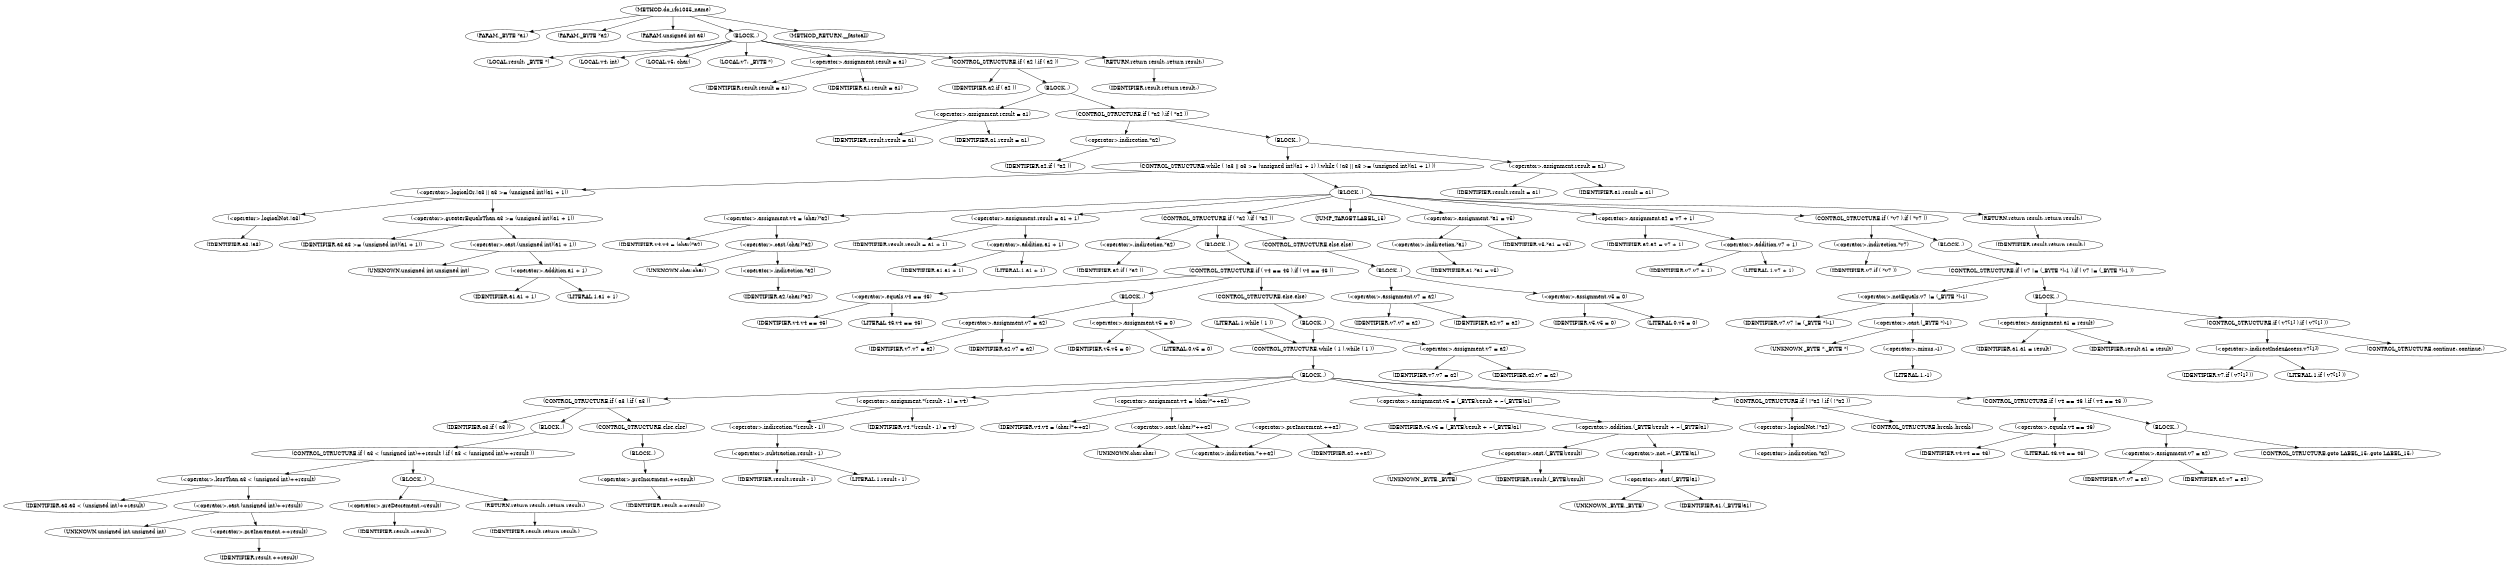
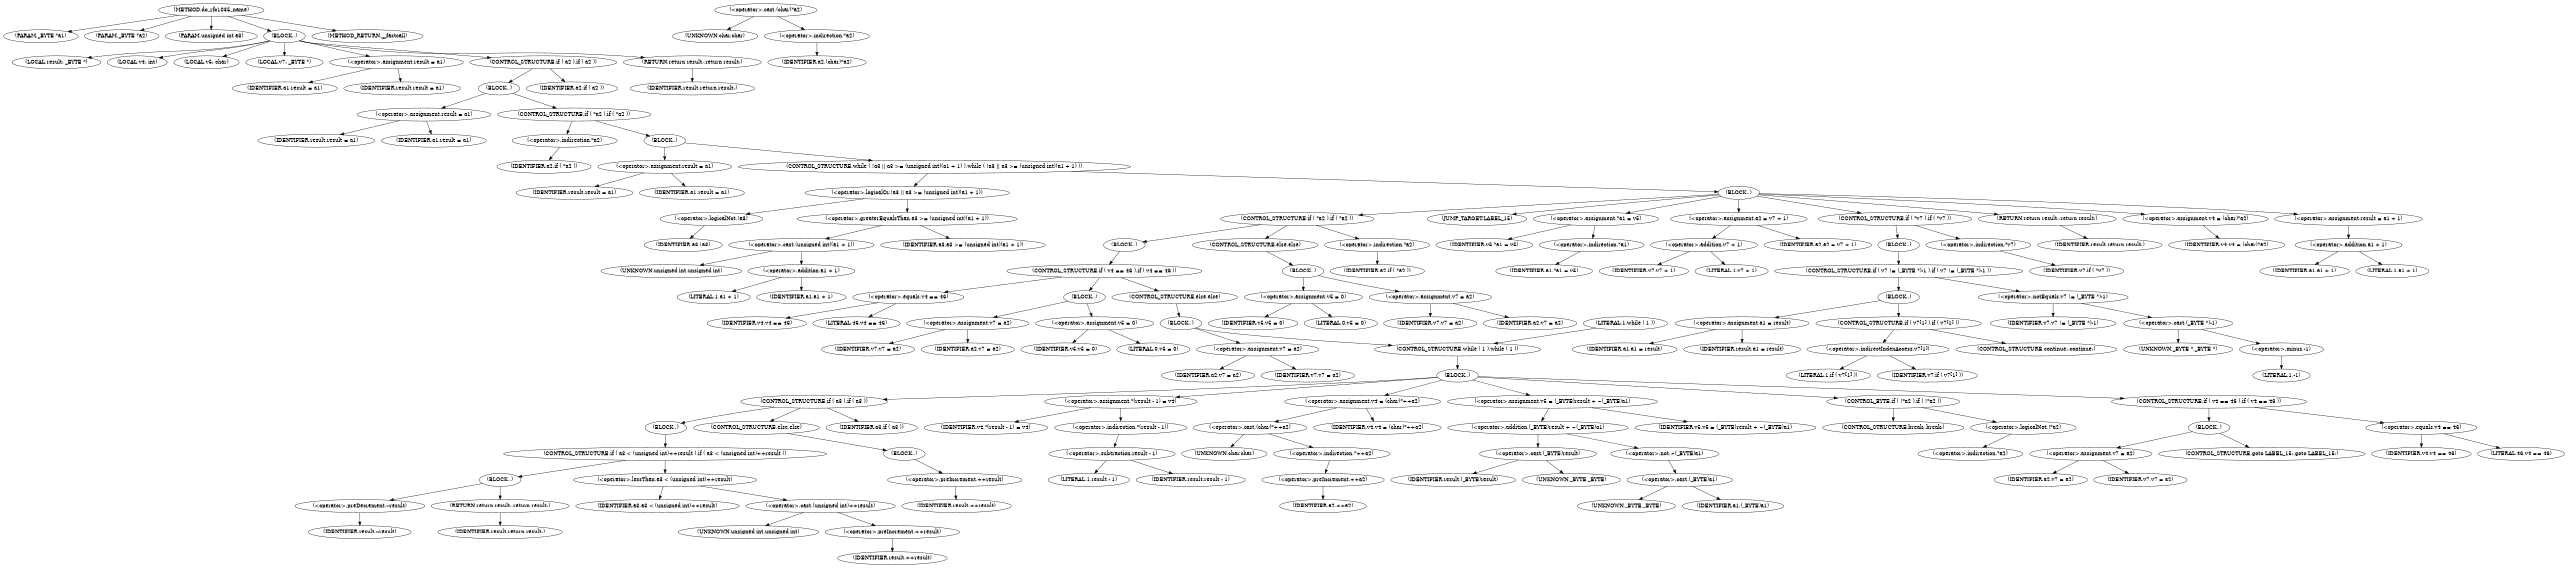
  digraph {
    n1 [label="(METHOD,do_rfc1035_name)"]
    n2 [label="(PARAM,_BYTE *a1)"]
    n3 [label="(PARAM,_BYTE *a2)"]
    n4 [label="(PARAM,unsigned int a3)"]
    n5 [label="(BLOCK,,)"]
    n6 [label="(METHOD_RETURN,__fastcall)"]
    n7 [label="(LOCAL,result: _BYTE *)"]
    n8 [label="(LOCAL,v4: int)"]
    n9 [label="(LOCAL,v5: char)"]
    n10 [label="(LOCAL,v7: _BYTE *)"]
    n11 [label="(<operator>.assignment,result = a1)"]
    n12 [label="(CONTROL_STRUCTURE,if ( a2 ),if ( a2 ))"]
    n13 [label="(RETURN,return result;,return result;)"]
    n14 [label="(IDENTIFIER,result,result = a1)"]
    n15 [label="(IDENTIFIER,a1,result = a1)"]
    n16 [label="(IDENTIFIER,a2,if ( a2 ))"]
    n17 [label="(BLOCK,,)"]
    n18 [label="(IDENTIFIER,result,return result;)"]
    n19 [label="(<operator>.assignment,result = a1)"]
    n20 [label="(CONTROL_STRUCTURE,if ( *a2 ),if ( *a2 ))"]
    n21 [label="(IDENTIFIER,result,result = a1)"]
    n22 [label="(IDENTIFIER,a1,result = a1)"]
    n23 [label="(<operator>.indirection,*a2)"]
    n24 [label="(BLOCK,,)"]
    n25 [label="(IDENTIFIER,a2,if ( *a2 ))"]
    n26 [label="(CONTROL_STRUCTURE,while ( !a3 || a3 >= (unsigned int)(a1 + 1) ),while ( !a3 || a3 >= (unsigned int)(a1 + 1) ))"]
    n27 [label="(<operator>.assignment,result = a1)"]
    n28 [label="(<operator>.logicalOr,!a3 || a3 >= (unsigned int)(a1 + 1))"]
    n29 [label="(BLOCK,,)"]
    n30 [label="(IDENTIFIER,result,result = a1)"]
    n31 [label="(IDENTIFIER,a1,result = a1)"]
    n32 [label="(<operator>.logicalNot,!a3)"]
    n33 [label="(<operator>.greaterEqualsThan,a3 >= (unsigned int)(a1 + 1))"]
    n34 [label="(<operator>.assignment,v4 = (char)*a2)"]
    n35 [label="(<operator>.assignment,result = a1 + 1)"]
    n36 [label="(CONTROL_STRUCTURE,if ( *a2 ),if ( *a2 ))"]
    n37 [label="(JUMP_TARGET,LABEL_15)"]
    n38 [label="(<operator>.assignment,*a1 = v5)"]
    n39 [label="(<operator>.assignment,a2 = v7 + 1)"]
    n40 [label="(CONTROL_STRUCTURE,if ( *v7 ),if ( *v7 ))"]
    n41 [label="(RETURN,return result;,return result;)"]
    n42 [label="(IDENTIFIER,a3,!a3)"]
    n43 [label="(IDENTIFIER,a3,a3 >= (unsigned int)(a1 + 1))"]
    n44 [label="(<operator>.cast,(unsigned int)(a1 + 1))"]
    n45 [label="(UNKNOWN,unsigned int,unsigned int)"]
    n46 [label="(<operator>.addition,a1 + 1)"]
    n47 [label="(IDENTIFIER,a1,a1 + 1)"]
    n48 [label="(LITERAL,1,a1 + 1)"]
    n49 [label="(IDENTIFIER,v4,v4 = (char)*a2)"]
    n50 [label="(<operator>.cast,(char)*a2)"]
-   n51 [label="(IDENTIFIER,result,result = a1 + 1)"]
    n52 [label="(<operator>.addition,a1 + 1)"]
    n53 [label="(<operator>.indirection,*a2)"]
    n54 [label="(BLOCK,,)"]
    n55 [label="(CONTROL_STRUCTURE,else,else)"]
    n56 [label="(<operator>.indirection,*a1)"]
    n57 [label="(IDENTIFIER,v5,*a1 = v5)"]
    n58 [label="(IDENTIFIER,a2,a2 = v7 + 1)"]
    n59 [label="(<operator>.addition,v7 + 1)"]
    n60 [label="(<operator>.indirection,*v7)"]
    n61 [label="(BLOCK,,)"]
    n62 [label="(IDENTIFIER,result,return result;)"]
    n63 [label="(UNKNOWN,char,char)"]
    n64 [label="(<operator>.indirection,*a2)"]
    n65 [label="(IDENTIFIER,a2,(char)*a2)"]
    n66 [label="(IDENTIFIER,a1,a1 + 1)"]
    n67 [label="(LITERAL,1,a1 + 1)"]
    n68 [label="(IDENTIFIER,a2,if ( *a2 ))"]
    n69 [label="(CONTROL_STRUCTURE,if ( v4 == 46 ),if ( v4 == 46 ))"]
    n70 [label="(BLOCK,,)"]
    n71 [label="(<operator>.equals,v4 == 46)"]
    n72 [label="(BLOCK,,)"]
    n73 [label="(CONTROL_STRUCTURE,else,else)"]
    n74 [label="(IDENTIFIER,v4,v4 == 46)"]
    n75 [label="(LITERAL,46,v4 == 46)"]
    n76 [label="(<operator>.assignment,v7 = a2)"]
    n77 [label="(<operator>.assignment,v5 = 0)"]
    n78 [label="(BLOCK,,)"]
    n79 [label="(IDENTIFIER,v7,v7 = a2)"]
    n80 [label="(IDENTIFIER,a2,v7 = a2)"]
    n81 [label="(IDENTIFIER,v5,v5 = 0)"]
    n82 [label="(LITERAL,0,v5 = 0)"]
    n83 [label="(CONTROL_STRUCTURE,while ( 1 ),while ( 1 ))"]
    n84 [label="(<operator>.assignment,v7 = a2)"]
    n85 [label="(BLOCK,,)"]
    n86 [label="(IDENTIFIER,v7,v7 = a2)"]
    n87 [label="(IDENTIFIER,a2,v7 = a2)"]
    n88 [label="(LITERAL,1,while ( 1 ))"]
    n89 [label="(CONTROL_STRUCTURE,if ( a3 ),if ( a3 ))"]
    n90 [label="(<operator>.assignment,*(result - 1) = v4)"]
    n91 [label="(<operator>.assignment,v4 = (char)*++a2)"]
    n92 [label="(<operator>.assignment,v5 = (_BYTE)result + ~(_BYTE)a1)"]
-   n93 [label="(CONTROL_STRUCTURE,if ( !*a2 ),if ( !*a2 ))"]
+   n93 [label="(CONTROL_BYTE,if ( !*a2 ),if ( !*a2 ))"]
    n94 [label="(CONTROL_STRUCTURE,if ( v4 == 46 ),if ( v4 == 46 ))"]
    n95 [label="(IDENTIFIER,a3,if ( a3 ))"]
    n96 [label="(BLOCK,,)"]
    n97 [label="(CONTROL_STRUCTURE,else,else)"]
    n98 [label="(<operator>.indirection,*(result - 1))"]
    n99 [label="(IDENTIFIER,v4,*(result - 1) = v4)"]
    n100 [label="(IDENTIFIER,v4,v4 = (char)*++a2)"]
    n101 [label="(<operator>.cast,(char)*++a2)"]
    n102 [label="(IDENTIFIER,v5,v5 = (_BYTE)result + ~(_BYTE)a1)"]
    n103 [label="(<operator>.addition,(_BYTE)result + ~(_BYTE)a1)"]
    n104 [label="(<operator>.logicalNot,!*a2)"]
    n105 [label="(CONTROL_STRUCTURE,break;,break;)"]
    n106 [label="(<operator>.equals,v4 == 46)"]
    n107 [label="(BLOCK,,)"]
    n108 [label="(CONTROL_STRUCTURE,if ( a3 < (unsigned int)++result ),if ( a3 < (unsigned int)++result ))"]
    n109 [label="(BLOCK,,)"]
    n110 [label="(<operator>.lessThan,a3 < (unsigned int)++result)"]
    n111 [label="(BLOCK,,)"]
    n112 [label="(IDENTIFIER,a3,a3 < (unsigned int)++result)"]
    n113 [label="(<operator>.cast,(unsigned int)++result)"]
    n114 [label="(<operator>.preDecrement,--result)"]
    n115 [label="(RETURN,return result;,return result;)"]
    n116 [label="(UNKNOWN,unsigned int,unsigned int)"]
    n117 [label="(<operator>.preIncrement,++result)"]
    n118 [label="(IDENTIFIER,result,++result)"]
    n119 [label="(IDENTIFIER,result,--result)"]
    n120 [label="(IDENTIFIER,result,return result;)"]
    n121 [label="(<operator>.preIncrement,++result)"]
    n122 [label="(IDENTIFIER,result,++result)"]
    n123 [label="(<operator>.subtraction,result - 1)"]
    n124 [label="(IDENTIFIER,result,result - 1)"]
    n125 [label="(LITERAL,1,result - 1)"]
    n126 [label="(UNKNOWN,char,char)"]
    n127 [label="(<operator>.indirection,*++a2)"]
    n128 [label="(<operator>.preIncrement,++a2)"]
    n129 [label="(IDENTIFIER,a2,++a2)"]
    n130 [label="(<operator>.cast,(_BYTE)result)"]
    n131 [label="(<operator>.not,~(_BYTE)a1)"]
    n132 [label="(UNKNOWN,_BYTE,_BYTE)"]
    n133 [label="(IDENTIFIER,result,(_BYTE)result)"]
    n134 [label="(<operator>.cast,(_BYTE)a1)"]
    n135 [label="(UNKNOWN,_BYTE,_BYTE)"]
    n136 [label="(IDENTIFIER,a1,(_BYTE)a1)"]
    n137 [label="(<operator>.indirection,*a2)"]
    n138 [label="(IDENTIFIER,v4,v4 == 46)"]
    n139 [label="(LITERAL,46,v4 == 46)"]
    n140 [label="(<operator>.assignment,v7 = a2)"]
    n141 [label="(CONTROL_STRUCTURE,goto LABEL_15;,goto LABEL_15;)"]
    n142 [label="(IDENTIFIER,v7,v7 = a2)"]
    n143 [label="(IDENTIFIER,a2,v7 = a2)"]
    n144 [label="(<operator>.assignment,v7 = a2)"]
    n145 [label="(<operator>.assignment,v5 = 0)"]
    n146 [label="(IDENTIFIER,v7,v7 = a2)"]
    n147 [label="(IDENTIFIER,a2,v7 = a2)"]
    n148 [label="(IDENTIFIER,v5,v5 = 0)"]
    n149 [label="(LITERAL,0,v5 = 0)"]
    n150 [label="(IDENTIFIER,a1,*a1 = v5)"]
    n151 [label="(IDENTIFIER,v7,v7 + 1)"]
    n152 [label="(LITERAL,1,v7 + 1)"]
    n153 [label="(IDENTIFIER,v7,if ( *v7 ))"]
    n154 [label="(CONTROL_STRUCTURE,if ( v7 != (_BYTE *)-1 ),if ( v7 != (_BYTE *)-1 ))"]
    n155 [label="(<operator>.notEquals,v7 != (_BYTE *)-1)"]
    n156 [label="(BLOCK,,)"]
    n157 [label="(IDENTIFIER,v7,v7 != (_BYTE *)-1)"]
    n158 [label="(<operator>.cast,(_BYTE *)-1)"]
    n159 [label="(<operator>.assignment,a1 = result)"]
    n160 [label="(CONTROL_STRUCTURE,if ( v7[1] ),if ( v7[1] ))"]
    n161 [label="(UNKNOWN,_BYTE *,_BYTE *)"]
    n162 [label="(<operator>.minus,-1)"]
    n163 [label="(LITERAL,1,-1)"]
    n164 [label="(IDENTIFIER,a1,a1 = result)"]
    n165 [label="(IDENTIFIER,result,a1 = result)"]
    n166 [label="(<operator>.indirectIndexAccess,v7[1])"]
    n167 [label="(CONTROL_STRUCTURE,continue;,continue;)"]
    n168 [label="(IDENTIFIER,v7,if ( v7[1] ))"]
    n169 [label="(LITERAL,1,if ( v7[1] ))"]
    n1 -> n2
    n1 -> n3
    n1 -> n4
    n1 -> n5
    n1 -> n6
    n5 -> n7
    n5 -> n8
    n5 -> n9
    n5 -> n10
    n5 -> n11
    n5 -> n12
    n5 -> n13
    n11 -> n14
    n11 -> n15
    n12 -> n16
    n12 -> n17
    n13 -> n18
    n17 -> n19
    n17 -> n20
    n19 -> n21
    n19 -> n22
    n20 -> n23
    n20 -> n24
    n23 -> n25
    n24 -> n26
    n24 -> n27
    n26 -> n28
    n26 -> n29
    n27 -> n30
    n27 -> n31
    n28 -> n32
    n28 -> n33
    n29 -> n34
    n29 -> n35
    n29 -> n36
    n29 -> n37
    n29 -> n38
    n29 -> n39
    n29 -> n40
    n29 -> n41
    n32 -> n42
    n33 -> n43
    n33 -> n44
    n34 -> n49
-   n34 -> n50
-   n35 -> n51
    n35 -> n52
    n36 -> n53
    n36 -> n54
    n36 -> n55
    n38 -> n56
    n38 -> n57
    n39 -> n58
    n39 -> n59
    n40 -> n60
    n40 -> n61
    n41 -> n62
    n44 -> n45
    n44 -> n46
    n46 -> n47
    n46 -> n48
    n50 -> n63
    n50 -> n64
    n52 -> n66
    n52 -> n67
    n53 -> n68
    n54 -> n69
    n55 -> n70
    n56 -> n150
    n59 -> n151
    n59 -> n152
    n60 -> n153
    n61 -> n154
    n64 -> n65
    n69 -> n71
    n69 -> n72
    n69 -> n73
    n70 -> n144
    n70 -> n145
    n71 -> n74
    n71 -> n75
    n72 -> n76
    n72 -> n77
    n73 -> n78
    n76 -> n79
    n76 -> n80
    n77 -> n81
    n77 -> n82
    n78 -> n83
    n78 -> n84
    n83 -> n85
    n84 -> n86
    n84 -> n87
    n85 -> n89
    n85 -> n90
    n85 -> n91
    n85 -> n92
    n85 -> n93
    n85 -> n94
    n88 -> n83
    n89 -> n95
    n89 -> n96
    n89 -> n97
    n90 -> n98
    n90 -> n99
    n91 -> n100
    n91 -> n101
    n92 -> n102
    n92 -> n103
    n93 -> n104
    n93 -> n105
    n94 -> n106
    n94 -> n107
    n96 -> n108
    n97 -> n109
    n98 -> n123
    n101 -> n126
    n101 -> n127
    n103 -> n130
    n103 -> n131
    n104 -> n137
    n106 -> n138
    n106 -> n139
    n107 -> n140
    n107 -> n141
    n108 -> n110
    n108 -> n111
    n109 -> n121
    n110 -> n112
    n110 -> n113
    n111 -> n114
    n111 -> n115
    n113 -> n116
    n113 -> n117
    n114 -> n119
    n115 -> n120
    n117 -> n118
    n121 -> n122
    n123 -> n124
    n123 -> n125
-   n128 -> n127
+   n127 -> n128
    n128 -> n129
    n130 -> n132
    n130 -> n133
    n131 -> n134
    n134 -> n135
    n134 -> n136
    n140 -> n142
    n140 -> n143
    n144 -> n146
    n144 -> n147
    n145 -> n148
    n145 -> n149
    n154 -> n155
    n154 -> n156
    n155 -> n157
    n155 -> n158
    n156 -> n159
    n156 -> n160
    n158 -> n161
    n158 -> n162
    n159 -> n164
    n159 -> n165
    n160 -> n166
    n160 -> n167
    n162 -> n163
    n166 -> n168
    n166 -> n169
  }
